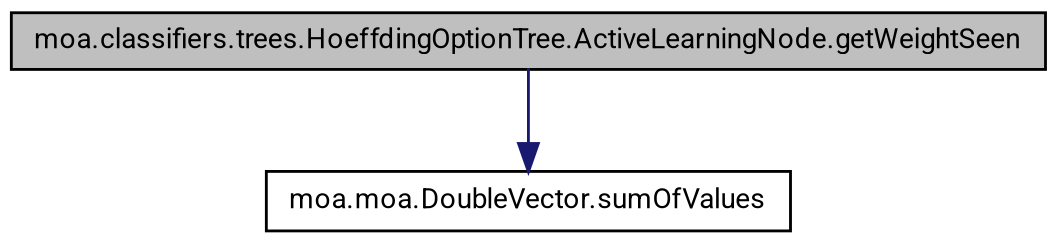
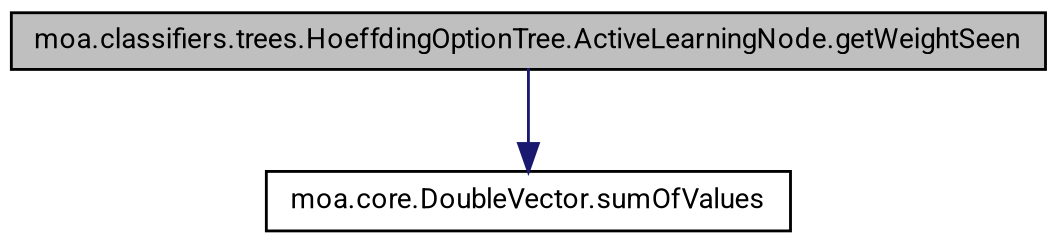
  digraph {
    rankdir=TB
    fontname=Roboto
    node [color=black fontname=Roboto fontsize=10 shape=record style=filled]
    n1 [fillcolor=grey75 fontcolor=black height=0.2 label="moa.classifiers.trees.HoeffdingOptionTree.ActiveLearningNode.getWeightSeen" width=0.4]
-   n2 [fillcolor=white height=0.2 label="moa.moa.DoubleVector.sumOfValues" width=0.4]
+   n2 [fillcolor=white height=0.2 label="moa.core.DoubleVector.sumOfValues" width=0.4]
    n1 -> n2 [color=midnightblue fontname=Roboto fontsize=10 labelfontname=Helvetica labelfontsize=10 style=solid]
  }
